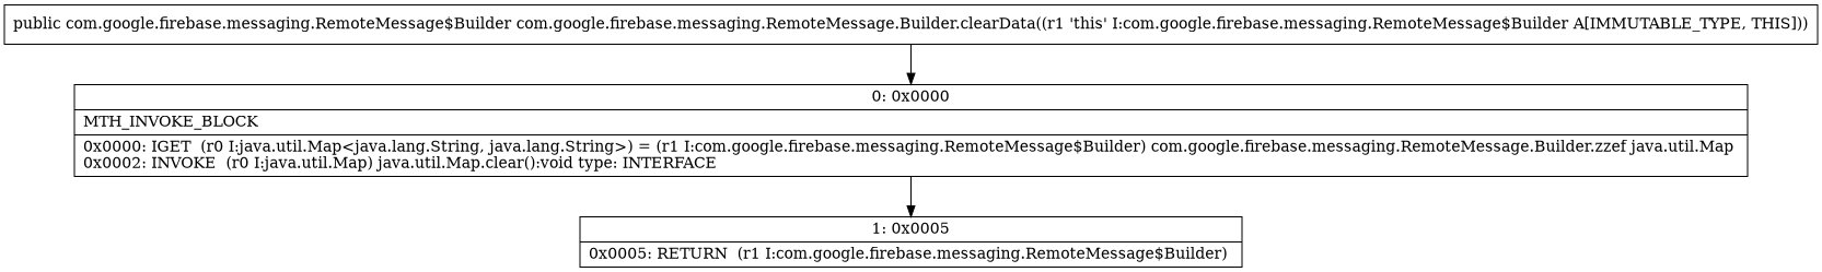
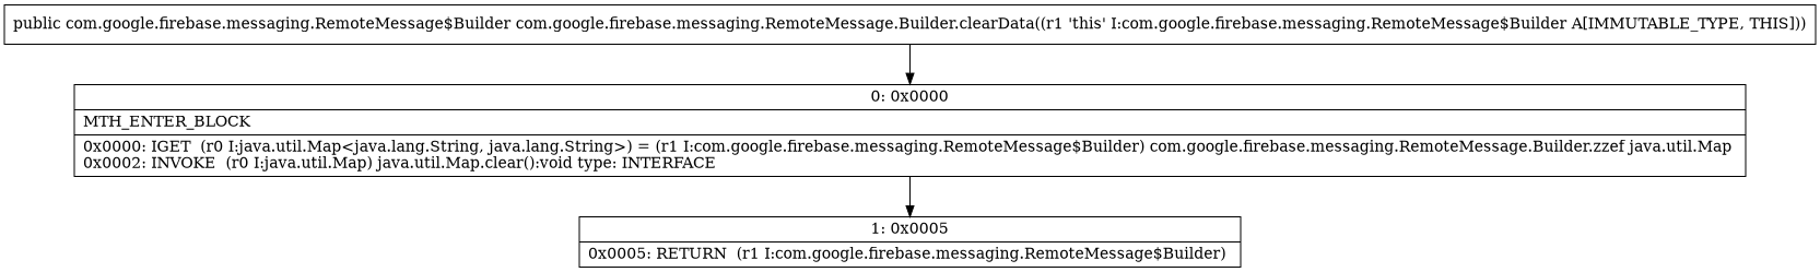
  digraph {
    node [shape=record]
-   n1 [label="{0\:\ 0x0000|MTH_INVOKE_BLOCK\l|0x0000: IGET  (r0 I:java.util.Map\<java.lang.String, java.lang.String\>) = (r1 I:com.google.firebase.messaging.RemoteMessage$Builder) com.google.firebase.messaging.RemoteMessage.Builder.zzef java.util.Map \l0x0002: INVOKE  (r0 I:java.util.Map) java.util.Map.clear():void type: INTERFACE \l}"]
+   n1 [label="{0\:\ 0x0000|MTH_ENTER_BLOCK\l|0x0000: IGET  (r0 I:java.util.Map\<java.lang.String, java.lang.String\>) = (r1 I:com.google.firebase.messaging.RemoteMessage$Builder) com.google.firebase.messaging.RemoteMessage.Builder.zzef java.util.Map \l0x0002: INVOKE  (r0 I:java.util.Map) java.util.Map.clear():void type: INTERFACE \l}"]
    n2 [label="{1\:\ 0x0005|0x0005: RETURN  (r1 I:com.google.firebase.messaging.RemoteMessage$Builder) \l}"]
    n3 [label="{public com.google.firebase.messaging.RemoteMessage$Builder com.google.firebase.messaging.RemoteMessage.Builder.clearData((r1 'this' I:com.google.firebase.messaging.RemoteMessage$Builder A[IMMUTABLE_TYPE, THIS])) }"]
    n1 -> n2
    n3 -> n1
  }
